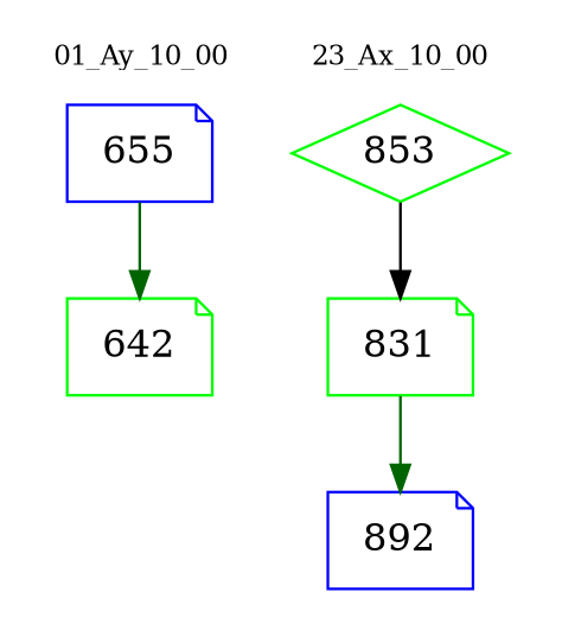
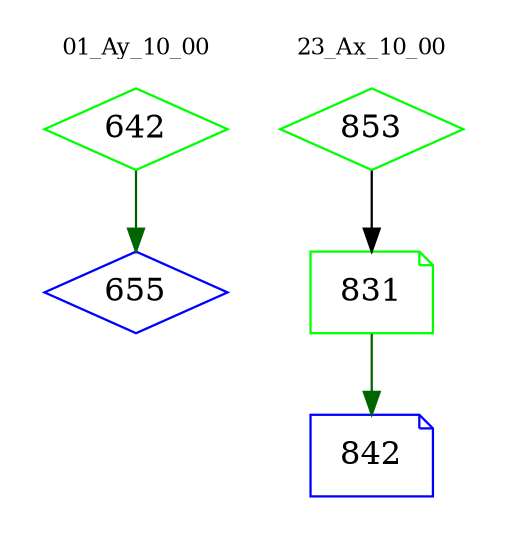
  digraph {
    node [color=green shape=note]
    edge [color=darkgreen]
-   n1 [label=642]
-   n2 [color=blue label=655]
+   n1 [label=642 shape=diamond]
+   n2 [color=blue label=655 shape=diamond]
    n3 [label=853 shape=diamond]
    n4 [label=831]
-   n5 [color=blue label=892]
+   n5 [color=blue label=842]
    subgraph cluster_1 {
      color=white
      fontsize=10
      label="01_Ay_10_00"
      n1
      n2
    }
    subgraph cluster_2 {
      color=white
      fontsize=10
      label="23_Ax_10_00"
      n3
      n4
      n5
    }
-   n2 -> n1
+   n1 -> n2
    n3 -> n4 [color=black]
    n4 -> n5
  }
